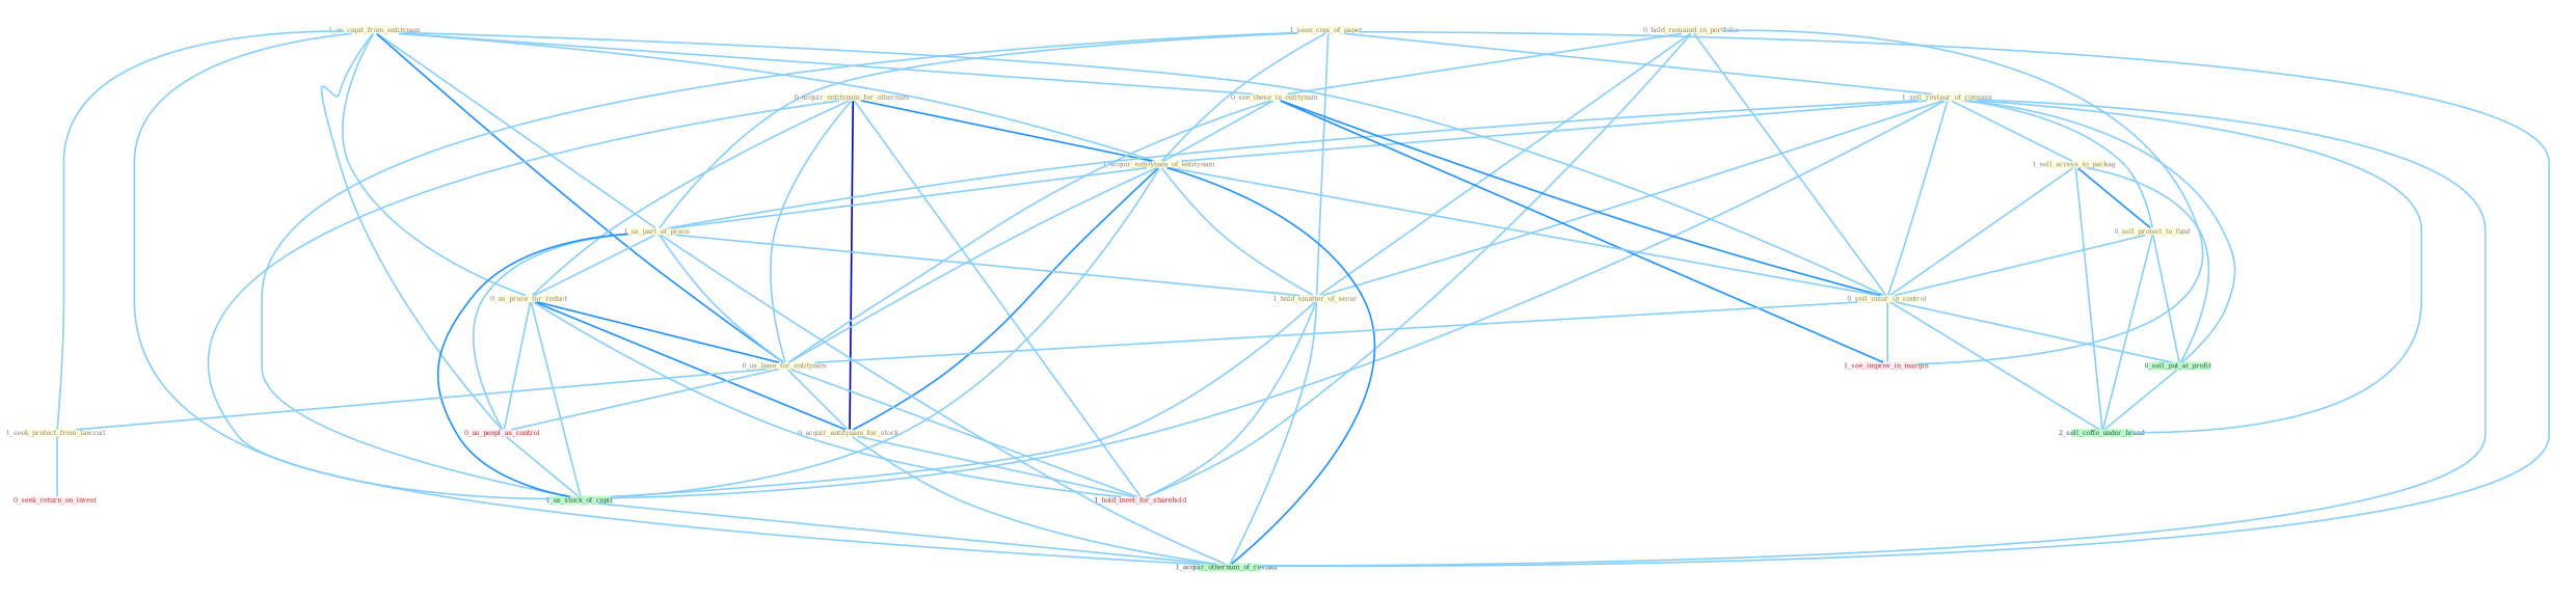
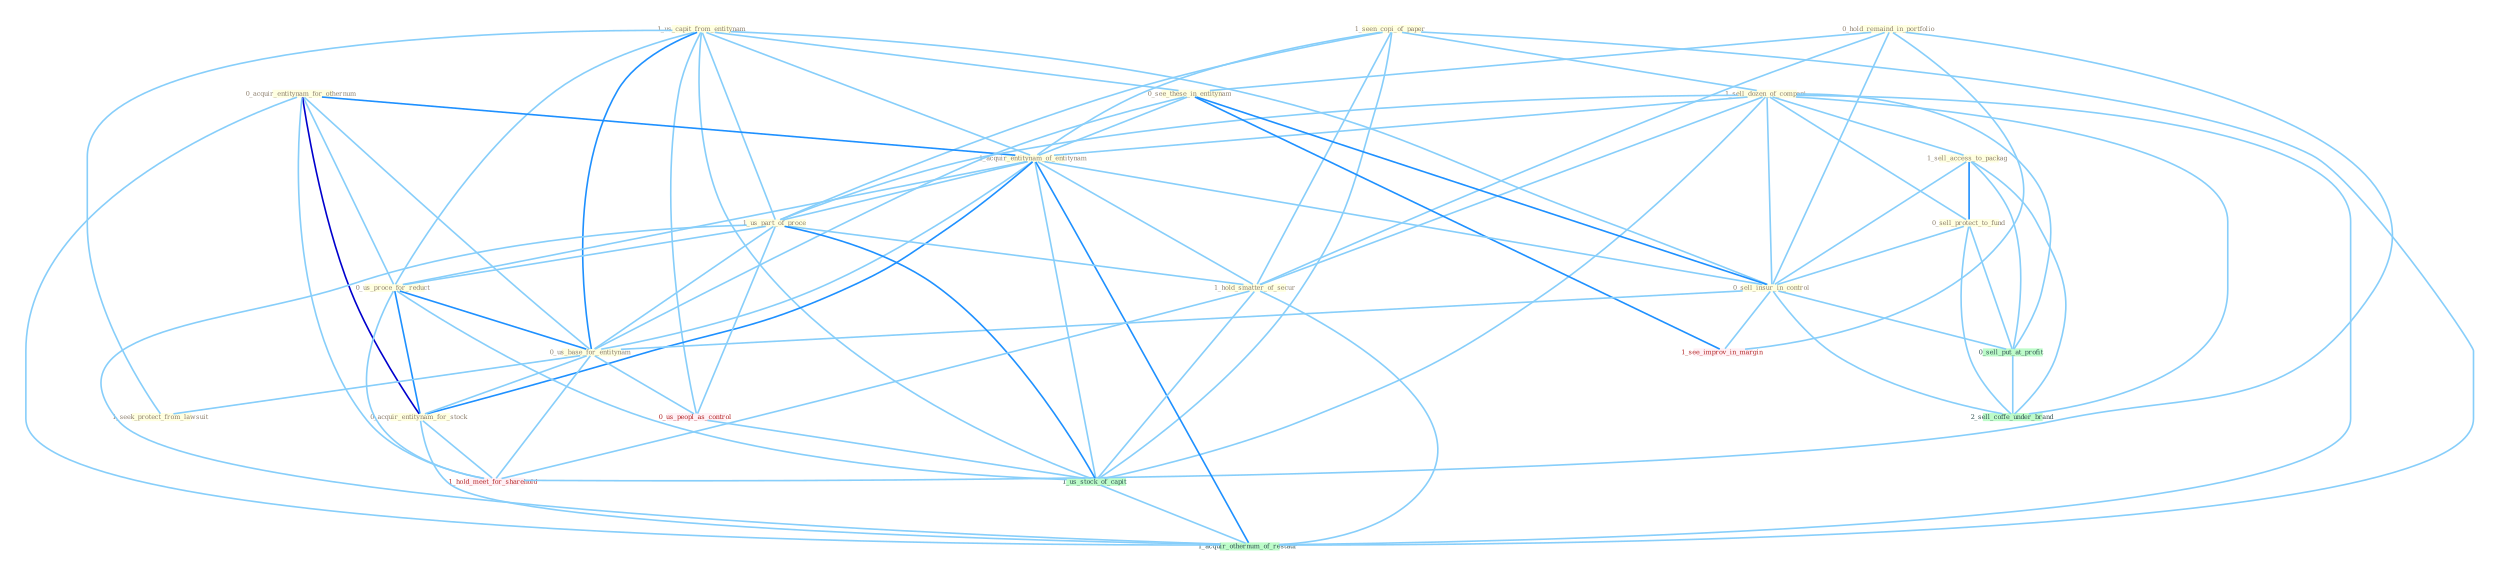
  graph {
    node [color="#ffffe0" fixedsize=true fontcolor="#8b7d6b" fontsize=4 shape=polygon style=filled]
    edge [color="#87cefa" w=1]
    n1 [height=.06 label="1_us_capit_from_entitynam" width=.5]
    "1_seen_copi_of_paper " [height=.06 width=.5]
    "1_seek_protect_from_lawsuit " [height=.06 width=.5]
    "0_acquir_entitynam_for_othernum " [height=.06 width=.5]
-   "1_sell_dozen_of_compani " [height=.06 width=.5 label="1_sell_restaur_of_compani"]
+   "1_sell_dozen_of_compani " [height=.06 width=.5]
    "1_sell_access_to_packag " [height=.06 width=.5]
    "0_hold_remaind_in_portfolio " [height=.06 width=.5]
    "0_see_these_in_entitynam " [height=.06 width=.5]
    "1_acquir_entitynam_of_entitynam " [height=.06 width=.5]
    n10 [height=.06 label="0_sell_protect_to_fund" width=.5]
    n11 [height=.06 label="0_sell_insur_in_control" width=.5]
    "1_us_part_of_proce " [height=.06 width=.5]
    "0_us_proce_for_reduct " [height=.06 width=.5]
    "0_us_base_for_entitynam " [height=.06 width=.5]
    "0_acquir_entitynam_for_stock " [height=.06 width=.5]
    "1_hold_smatter_of_secur " [height=.06 width=.5]
    "0_us_peopl_as_control " [color="#fff0f5" fontcolor="#b22222" height=.06 width=.5]
-   "0_seek_return_on_invest " [color="#fff0f5" fontcolor="#b22222" height=.06 width=.5]
    "1_see_improv_in_margin " [color="#fff0f5" fontcolor="#b22222" height=.06 width=.5]
    "1_hold_meet_for_sharehold " [color="#fff0f5" fontcolor="#b22222" height=.06 width=.5]
    "1_us_stock_of_capit " [color="#BDFCC9" fontcolor="#2f4f4f" height=.06 width=.5]
    "1_acquir_othernum_of_restaur " [color="#BDFCC9" fontcolor="#2f4f4f" height=.06 width=.5]
    "0_sell_put_at_profit " [color="#BDFCC9" fontcolor="#2f4f4f" height=.06 width=.5]
    n24 [color="#BDFCC9" fontcolor="#2f4f4f" height=.06 label="2_sell_coffe_under_brand" width=.5]
    subgraph sub_1 {
      n1
      "1_seen_copi_of_paper "
      "1_seek_protect_from_lawsuit "
      "0_acquir_entitynam_for_othernum "
      "1_sell_dozen_of_compani "
      "1_sell_access_to_packag "
      "0_hold_remaind_in_portfolio "
      "0_see_these_in_entitynam "
      "1_acquir_entitynam_of_entitynam "
      n10
      n11
      "1_us_part_of_proce "
      "0_us_proce_for_reduct "
      "0_us_base_for_entitynam "
      "0_acquir_entitynam_for_stock "
      "1_hold_smatter_of_secur "
    }
    subgraph sub_2 {
      "0_us_peopl_as_control "
-     "0_seek_return_on_invest "
      "1_see_improv_in_margin "
      "1_hold_meet_for_sharehold "
    }
    n1 -- "1_seek_protect_from_lawsuit "
    n1 -- "0_see_these_in_entitynam "
    n1 -- "1_acquir_entitynam_of_entitynam "
    n1 -- n11
    n1 -- "1_us_part_of_proce "
    n1 -- "0_us_proce_for_reduct "
    n1 -- "0_us_base_for_entitynam " [color="#1e90ff" w=2]
    n1 -- "0_us_peopl_as_control "
    n1 -- "1_us_stock_of_capit "
    "1_seen_copi_of_paper " -- "1_sell_dozen_of_compani "
    "1_seen_copi_of_paper " -- "1_acquir_entitynam_of_entitynam "
    "1_seen_copi_of_paper " -- "1_us_part_of_proce "
    "1_seen_copi_of_paper " -- "1_hold_smatter_of_secur "
    "1_seen_copi_of_paper " -- "1_us_stock_of_capit "
    "1_seen_copi_of_paper " -- "1_acquir_othernum_of_restaur "
-   "1_seek_protect_from_lawsuit " -- "0_seek_return_on_invest "
    "0_acquir_entitynam_for_othernum " -- "1_acquir_entitynam_of_entitynam " [color="#1e90ff" w=2]
    "0_acquir_entitynam_for_othernum " -- "0_us_proce_for_reduct "
    "0_acquir_entitynam_for_othernum " -- "0_us_base_for_entitynam "
    "0_acquir_entitynam_for_othernum " -- "0_acquir_entitynam_for_stock " [color="#0000cd" w=3]
    "0_acquir_entitynam_for_othernum " -- "1_hold_meet_for_sharehold "
    "0_acquir_entitynam_for_othernum " -- "1_acquir_othernum_of_restaur "
    "1_sell_dozen_of_compani " -- "1_sell_access_to_packag "
    "1_sell_dozen_of_compani " -- "1_acquir_entitynam_of_entitynam "
    "1_sell_dozen_of_compani " -- n10
    "1_sell_dozen_of_compani " -- n11
    "1_sell_dozen_of_compani " -- "1_us_part_of_proce "
    "1_sell_dozen_of_compani " -- "1_hold_smatter_of_secur "
    "1_sell_dozen_of_compani " -- "1_us_stock_of_capit "
    "1_sell_dozen_of_compani " -- "1_acquir_othernum_of_restaur "
    "1_sell_dozen_of_compani " -- "0_sell_put_at_profit "
    "1_sell_dozen_of_compani " -- n24
    "1_sell_access_to_packag " -- n10 [color="#1e90ff" w=2]
    "1_sell_access_to_packag " -- n11
    "1_sell_access_to_packag " -- "0_sell_put_at_profit "
    "1_sell_access_to_packag " -- n24
    "0_hold_remaind_in_portfolio " -- "0_see_these_in_entitynam "
    "0_hold_remaind_in_portfolio " -- n11
    "0_hold_remaind_in_portfolio " -- "1_hold_smatter_of_secur "
    "0_hold_remaind_in_portfolio " -- "1_see_improv_in_margin "
    "0_hold_remaind_in_portfolio " -- "1_hold_meet_for_sharehold "
    "0_see_these_in_entitynam " -- "1_acquir_entitynam_of_entitynam "
    "0_see_these_in_entitynam " -- n11 [color="#1e90ff" w=2]
    "0_see_these_in_entitynam " -- "0_us_base_for_entitynam "
    "0_see_these_in_entitynam " -- "1_see_improv_in_margin " [color="#1e90ff" w=2]
    "1_acquir_entitynam_of_entitynam " -- n11
    "1_acquir_entitynam_of_entitynam " -- "1_us_part_of_proce "
    "1_acquir_entitynam_of_entitynam " -- "0_us_base_for_entitynam "
    "1_acquir_entitynam_of_entitynam " -- "0_acquir_entitynam_for_stock " [color="#1e90ff" w=2]
    "1_acquir_entitynam_of_entitynam " -- "1_hold_smatter_of_secur "
    "1_acquir_entitynam_of_entitynam " -- "1_us_stock_of_capit "
    "1_acquir_entitynam_of_entitynam " -- "1_acquir_othernum_of_restaur " [color="#1e90ff" w=2]
    n10 -- n11
    n10 -- "0_sell_put_at_profit "
    n10 -- n24
    n11 -- "0_us_base_for_entitynam "
    n11 -- "1_see_improv_in_margin "
    n11 -- "0_sell_put_at_profit "
    n11 -- n24
    "1_us_part_of_proce " -- "0_us_proce_for_reduct "
    "1_us_part_of_proce " -- "0_us_base_for_entitynam "
    "1_us_part_of_proce " -- "1_hold_smatter_of_secur "
    "1_us_part_of_proce " -- "0_us_peopl_as_control "
    "1_us_part_of_proce " -- "1_us_stock_of_capit " [color="#1e90ff" w=2]
    "1_us_part_of_proce " -- "1_acquir_othernum_of_restaur "
    "0_us_proce_for_reduct " -- "0_us_base_for_entitynam " [color="#1e90ff" w=2]
    "0_us_proce_for_reduct " -- "0_acquir_entitynam_for_stock " [color="#1e90ff"]
-   "0_us_proce_for_reduct " -- "0_us_peopl_as_control "
+   "0_us_proce_for_reduct " -- "1_acquir_entitynam_of_entitynam "
    "0_us_proce_for_reduct " -- "1_hold_meet_for_sharehold "
    "0_us_proce_for_reduct " -- "1_us_stock_of_capit "
    "0_us_base_for_entitynam " -- "1_seek_protect_from_lawsuit "
    "0_us_base_for_entitynam " -- "0_acquir_entitynam_for_stock "
    "0_us_base_for_entitynam " -- "0_us_peopl_as_control "
    "0_us_base_for_entitynam " -- "1_hold_meet_for_sharehold "
    "0_acquir_entitynam_for_stock " -- "1_hold_meet_for_sharehold "
    "0_acquir_entitynam_for_stock " -- "1_acquir_othernum_of_restaur "
    "1_hold_smatter_of_secur " -- "1_hold_meet_for_sharehold "
    "1_hold_smatter_of_secur " -- "1_us_stock_of_capit "
    "1_hold_smatter_of_secur " -- "1_acquir_othernum_of_restaur "
    "0_us_peopl_as_control " -- "1_us_stock_of_capit "
    "1_us_stock_of_capit " -- "1_acquir_othernum_of_restaur "
    "0_sell_put_at_profit " -- n24
  }
